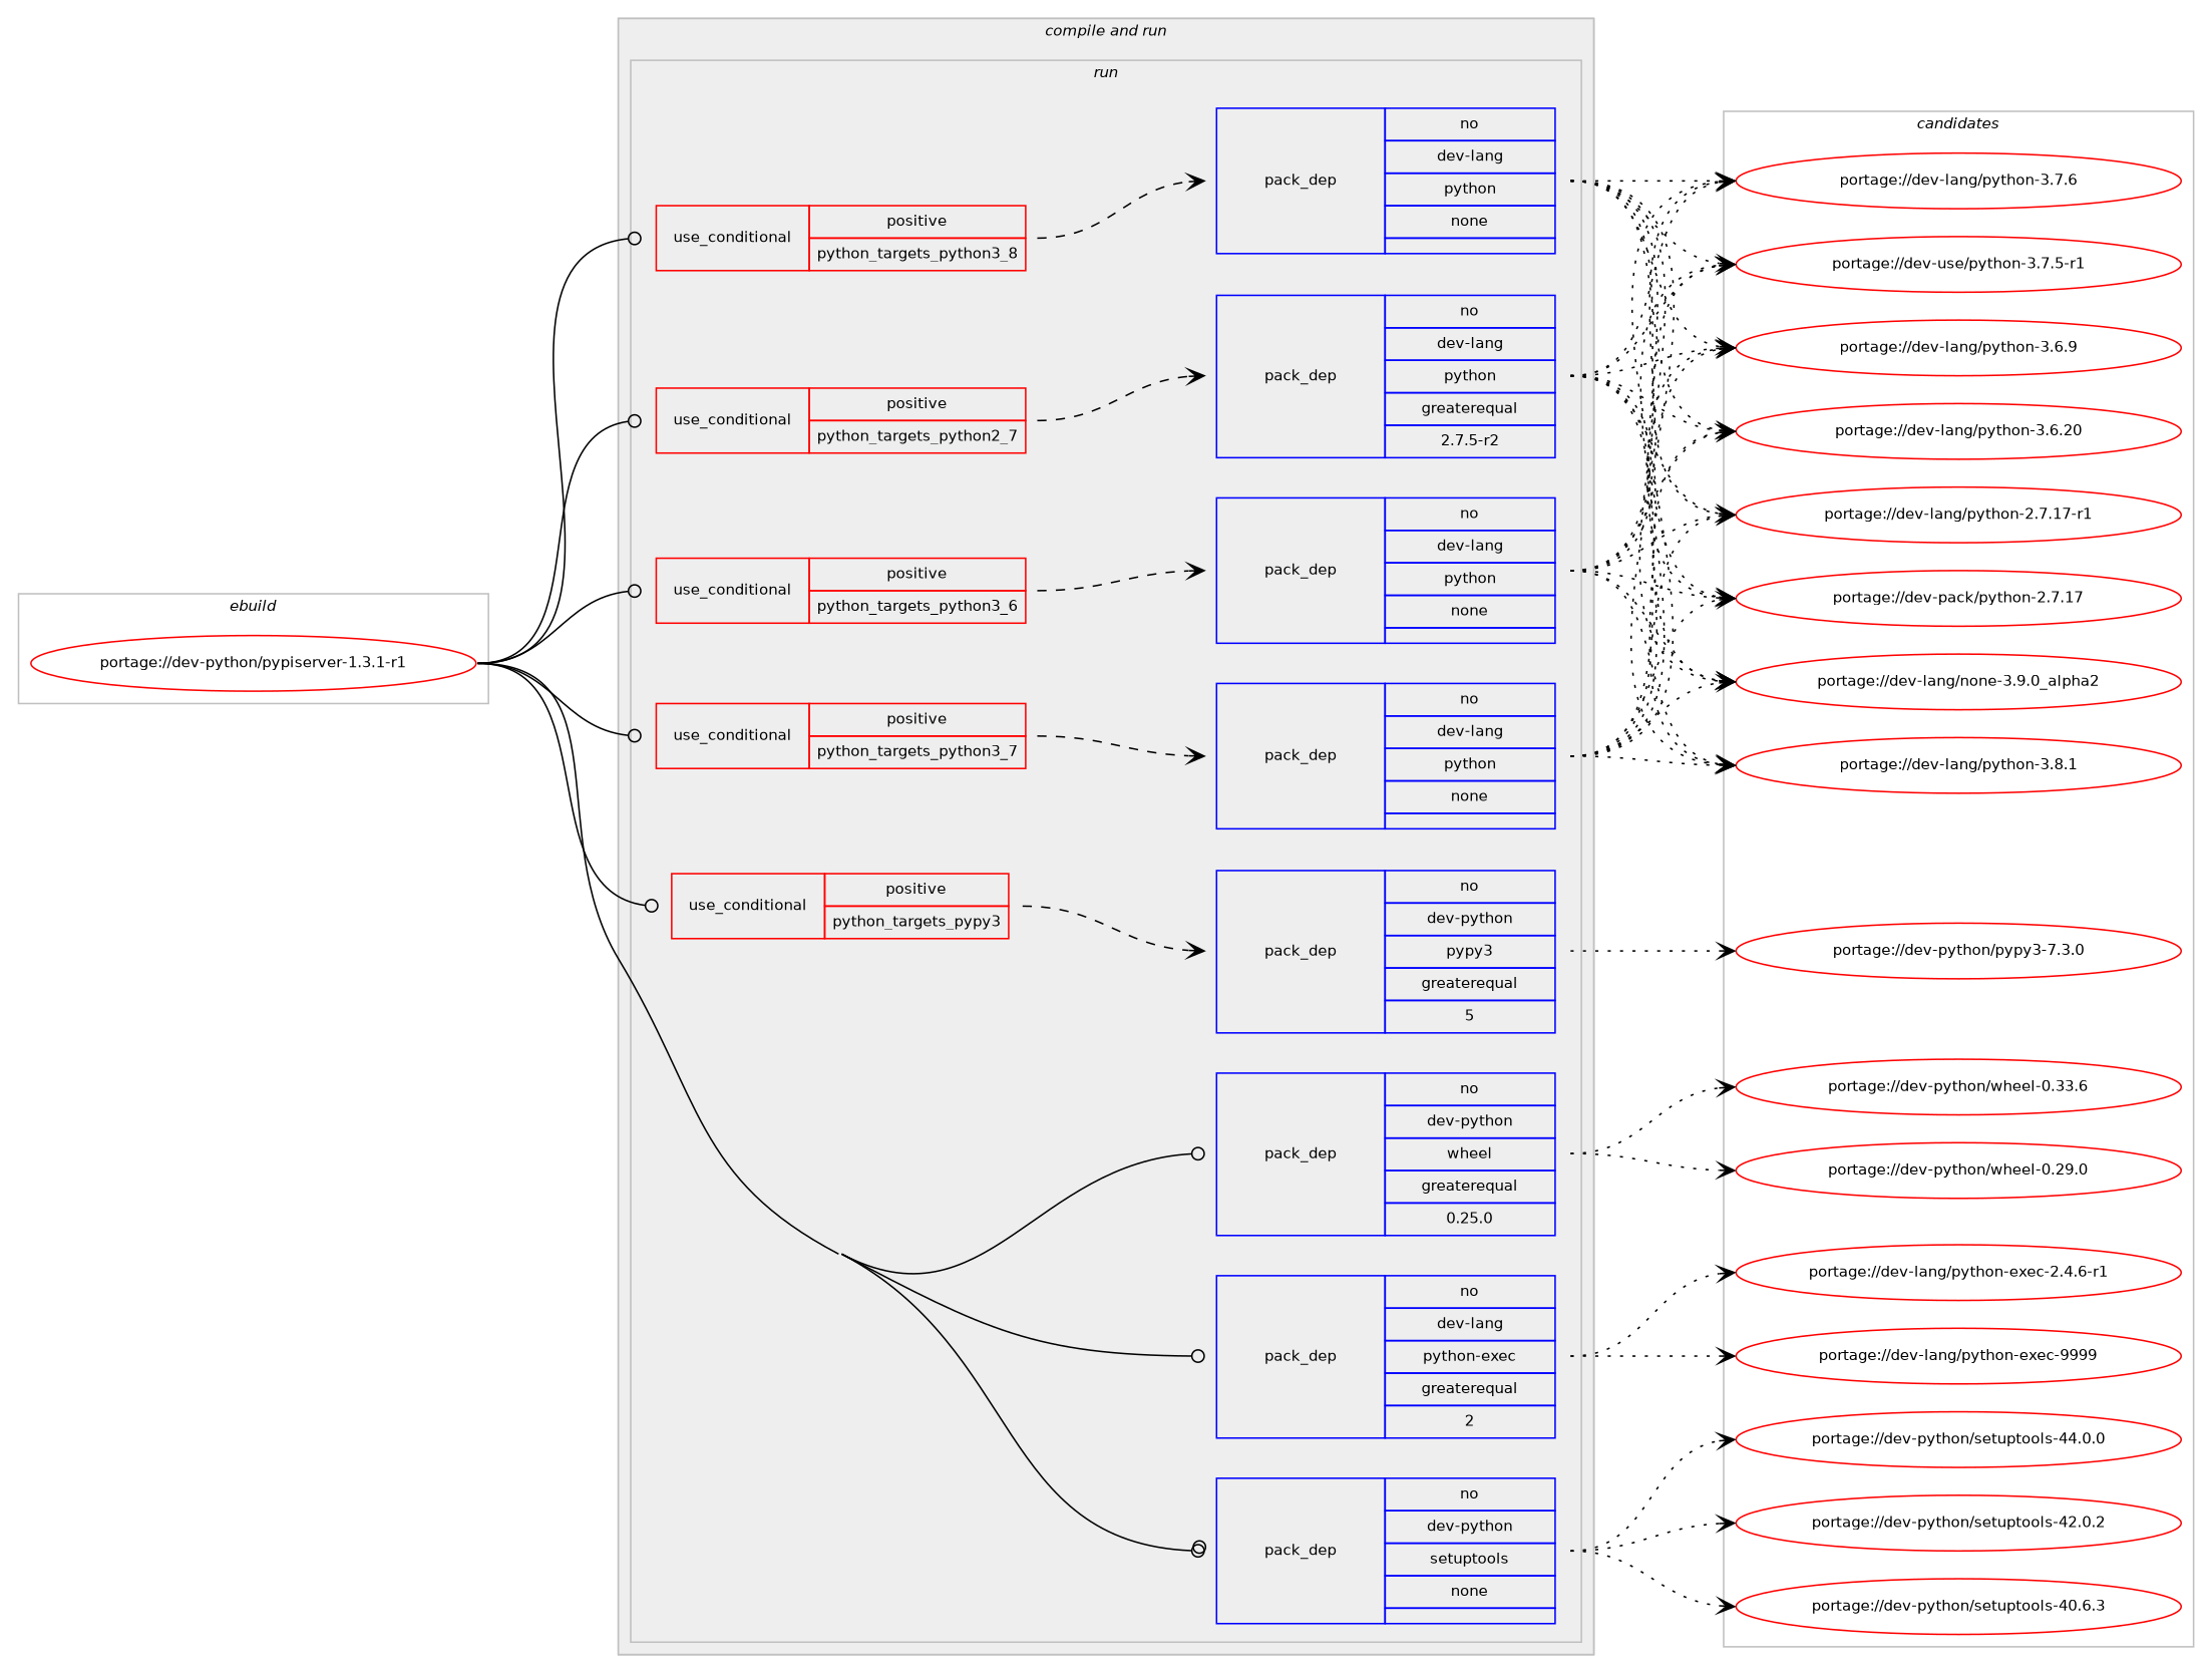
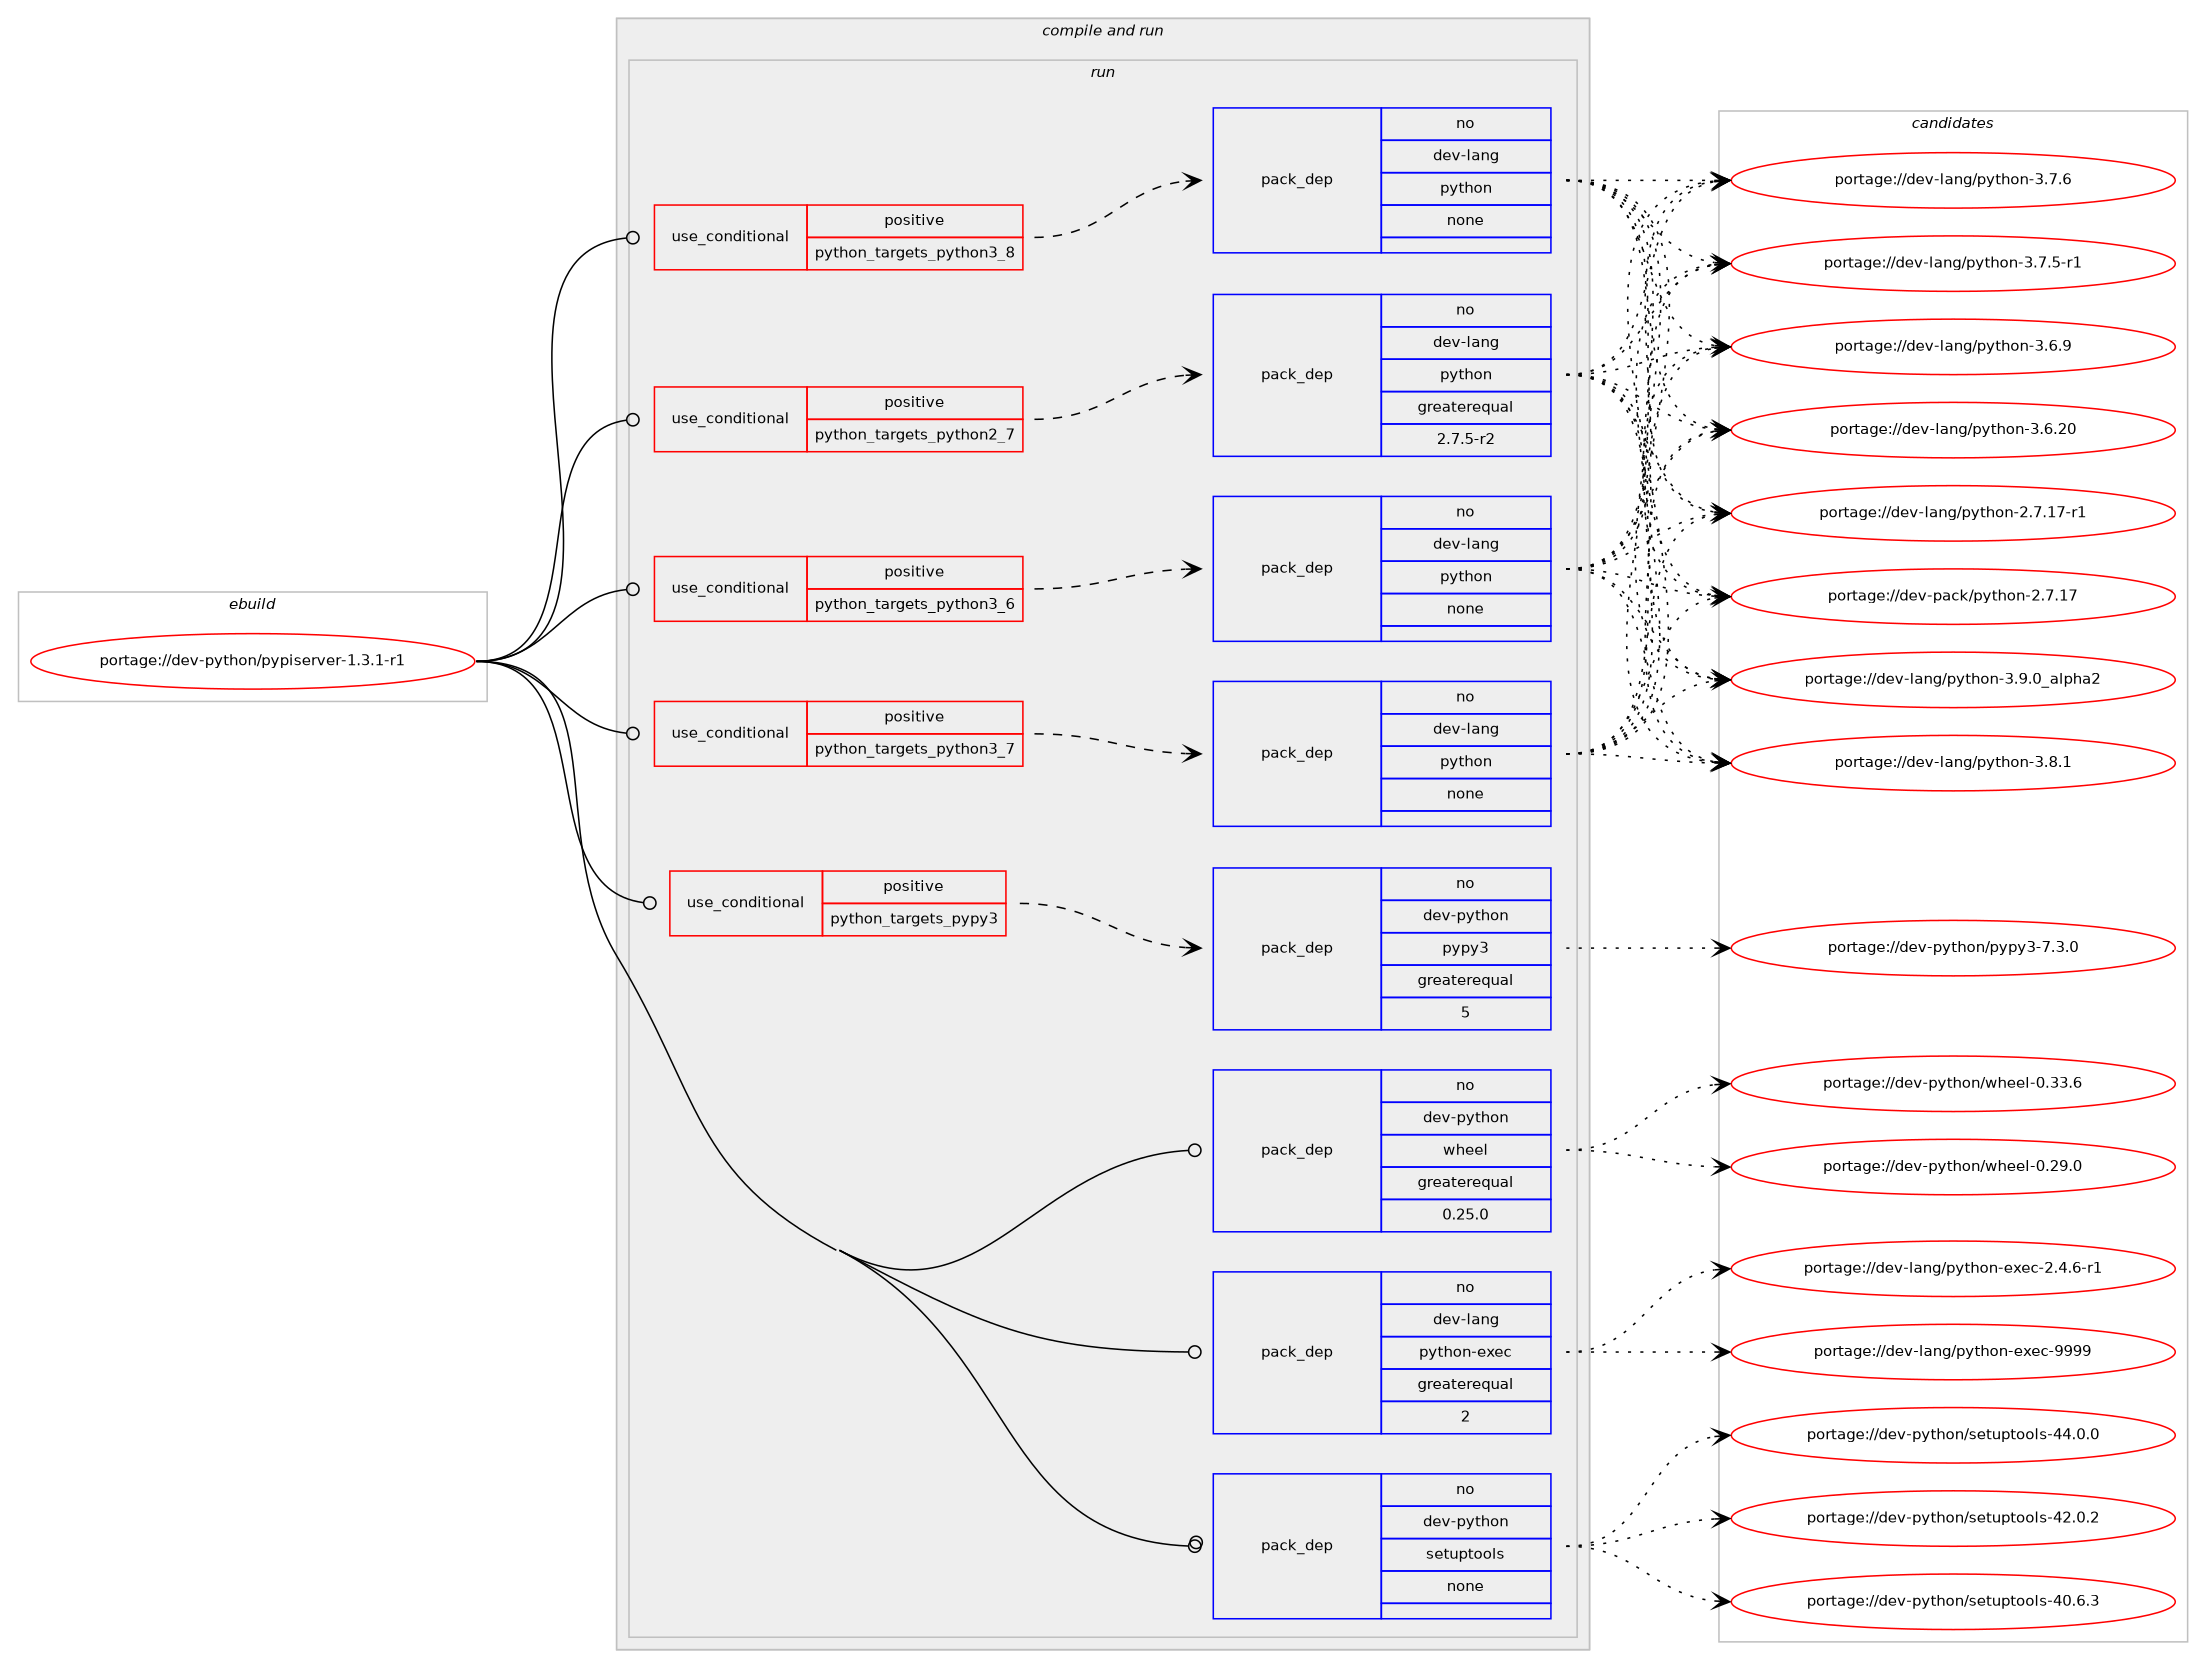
  digraph {
    compound=true
    concentrate=true
    fontname=Helvetica
    fontsize=10
    newrank=true
    rankdir=LR
    ranksep=1.5
    node [color=red fontname=Helvetica fontsize=10]
    edge [arrowhead=vee headport=w style=dotted tailport=e weight=100]
    n1 [label="portage://dev-python/pypiserver-1.3.1-r1" width=4]
    n2 [color=blue label=<<TABLE BORDER="0" CELLBORDER="1" CELLSPACING="0" CELLPADDING="4" WIDTH="220"><TR><TD ROWSPAN="6" CELLPADDING="30">pack_dep</TD></TR><TR><TD WIDTH="110">no</TD></TR><TR><TD>dev-python</TD></TR><TR><TD>pypy3</TD></TR><TR><TD>greaterequal</TD></TR><TR><TD>5</TD></TR></TABLE>> shape=none]
    n3 [label=<<TABLE BORDER="0" CELLBORDER="1" CELLSPACING="0" CELLPADDING="4"><TR><TD ROWSPAN="3" CELLPADDING="10">use_conditional</TD></TR><TR><TD>positive</TD></TR><TR><TD>python_targets_pypy3</TD></TR></TABLE>> shape=none]
    n4 [color=blue label=<<TABLE BORDER="0" CELLBORDER="1" CELLSPACING="0" CELLPADDING="4" WIDTH="220"><TR><TD ROWSPAN="6" CELLPADDING="30">pack_dep</TD></TR><TR><TD WIDTH="110">no</TD></TR><TR><TD>dev-lang</TD></TR><TR><TD>python</TD></TR><TR><TD>greaterequal</TD></TR><TR><TD>2.7.5-r2</TD></TR></TABLE>> shape=none]
    n5 [label=<<TABLE BORDER="0" CELLBORDER="1" CELLSPACING="0" CELLPADDING="4"><TR><TD ROWSPAN="3" CELLPADDING="10">use_conditional</TD></TR><TR><TD>positive</TD></TR><TR><TD>python_targets_python2_7</TD></TR></TABLE>> shape=none]
    n6 [color=blue label=<<TABLE BORDER="0" CELLBORDER="1" CELLSPACING="0" CELLPADDING="4" WIDTH="220"><TR><TD ROWSPAN="6" CELLPADDING="30">pack_dep</TD></TR><TR><TD WIDTH="110">no</TD></TR><TR><TD>dev-lang</TD></TR><TR><TD>python</TD></TR><TR><TD>none</TD></TR><TR><TD></TD></TR></TABLE>> shape=none]
    n7 [label=<<TABLE BORDER="0" CELLBORDER="1" CELLSPACING="0" CELLPADDING="4"><TR><TD ROWSPAN="3" CELLPADDING="10">use_conditional</TD></TR><TR><TD>positive</TD></TR><TR><TD>python_targets_python3_6</TD></TR></TABLE>> shape=none]
    n8 [color=blue label=<<TABLE BORDER="0" CELLBORDER="1" CELLSPACING="0" CELLPADDING="4" WIDTH="220"><TR><TD ROWSPAN="6" CELLPADDING="30">pack_dep</TD></TR><TR><TD WIDTH="110">no</TD></TR><TR><TD>dev-lang</TD></TR><TR><TD>python</TD></TR><TR><TD>none</TD></TR><TR><TD></TD></TR></TABLE>> shape=none]
    n9 [label=<<TABLE BORDER="0" CELLBORDER="1" CELLSPACING="0" CELLPADDING="4"><TR><TD ROWSPAN="3" CELLPADDING="10">use_conditional</TD></TR><TR><TD>positive</TD></TR><TR><TD>python_targets_python3_7</TD></TR></TABLE>> shape=none]
    n10 [color=blue label=<<TABLE BORDER="0" CELLBORDER="1" CELLSPACING="0" CELLPADDING="4" WIDTH="220"><TR><TD ROWSPAN="6" CELLPADDING="30">pack_dep</TD></TR><TR><TD WIDTH="110">no</TD></TR><TR><TD>dev-lang</TD></TR><TR><TD>python</TD></TR><TR><TD>none</TD></TR><TR><TD></TD></TR></TABLE>> shape=none]
    n11 [label=<<TABLE BORDER="0" CELLBORDER="1" CELLSPACING="0" CELLPADDING="4"><TR><TD ROWSPAN="3" CELLPADDING="10">use_conditional</TD></TR><TR><TD>positive</TD></TR><TR><TD>python_targets_python3_8</TD></TR></TABLE>> shape=none]
    n12 [color=blue label=<<TABLE BORDER="0" CELLBORDER="1" CELLSPACING="0" CELLPADDING="4" WIDTH="220"><TR><TD ROWSPAN="6" CELLPADDING="30">pack_dep</TD></TR><TR><TD WIDTH="110">no</TD></TR><TR><TD>dev-lang</TD></TR><TR><TD>python-exec</TD></TR><TR><TD>greaterequal</TD></TR><TR><TD>2</TD></TR></TABLE>> shape=none]
    n13 [color=blue label=<<TABLE BORDER="0" CELLBORDER="1" CELLSPACING="0" CELLPADDING="4" WIDTH="220"><TR><TD ROWSPAN="6" CELLPADDING="30">pack_dep</TD></TR><TR><TD WIDTH="110">no</TD></TR><TR><TD>dev-python</TD></TR><TR><TD>setuptools</TD></TR><TR><TD>none</TD></TR><TR><TD></TD></TR></TABLE>> shape=none]
    n14 [color=blue label=<<TABLE BORDER="0" CELLBORDER="1" CELLSPACING="0" CELLPADDING="4" WIDTH="220"><TR><TD ROWSPAN="6" CELLPADDING="30">pack_dep</TD></TR><TR><TD WIDTH="110">no</TD></TR><TR><TD>dev-python</TD></TR><TR><TD>wheel</TD></TR><TR><TD>greaterequal</TD></TR><TR><TD>0.25.0</TD></TR></TABLE>> shape=none]
    n15 [label="portage://dev-python/pypy3-7.3.0" width=4]
-   n16 [label="portage://dev-lang/none-3.9.0_alpha2" width=4]
+   n16 [label="portage://dev-lang/python-3.9.0_alpha2" width=4]
    n17 [label="portage://dev-lang/python-3.8.1" width=4]
    n18 [label="portage://dev-lang/python-3.7.6" width=4]
-   n19 [label="portage://dev-use/python-3.7.5-r1" width=4]
+   n19 [label="portage://dev-lang/python-3.7.5-r1" width=4]
    n20 [label="portage://dev-lang/python-3.6.9" width=4]
    n21 [label="portage://dev-lang/python-3.6.20" width=4]
    n22 [label="portage://dev-lang/python-2.7.17-r1" width=4]
    n23 [label="portage://dev-pack/python-2.7.17" width=4]
    n24 [label="portage://dev-lang/python-exec-9999" width=4]
    n25 [label="portage://dev-lang/python-exec-2.4.6-r1" width=4]
    n26 [label="portage://dev-python/setuptools-44.0.0" width=4]
    n27 [label="portage://dev-python/setuptools-42.0.2" width=4]
    n28 [label="portage://dev-python/setuptools-40.6.3" width=4]
    n29 [label="portage://dev-python/wheel-0.33.6" width=4]
    n30 [label="portage://dev-python/wheel-0.29.0" width=4]
    subgraph cluster_1 {
      color=gray
      label=<<i>ebuild</i>>
      n1
    }
    subgraph cluster_2 {
      color=gray
      label=<<i>dependencies</i>>
      subgraph cluster_3 {
        color=gray
        fillcolor="#eeeeee"
        label=<<i>compile</i>>
        style=filled
      }
      subgraph cluster_4 {
        color=gray
        fillcolor="#eeeeee"
        label=<<i>compile and run</i>>
        style=filled
      }
      subgraph cluster_5 {
        color=gray
        fillcolor="#eeeeee"
        label=<<i>run</i>>
        style=filled
        subgraph sub_6 {
          color=gray
          fillcolor="#eeeeee"
          label=<<i>run</i>>
          style=filled
          n3
          subgraph sub_7 {
            color=gray
            fillcolor="#eeeeee"
            label=<<i>run</i>>
            style=filled
            n2
          }
        }
        subgraph sub_8 {
          color=gray
          fillcolor="#eeeeee"
          label=<<i>run</i>>
          style=filled
          n5
          subgraph sub_9 {
            color=gray
            fillcolor="#eeeeee"
            label=<<i>run</i>>
            style=filled
            n4
          }
        }
        subgraph sub_10 {
          color=gray
          fillcolor="#eeeeee"
          label=<<i>run</i>>
          style=filled
          n7
          subgraph sub_11 {
            color=gray
            fillcolor="#eeeeee"
            label=<<i>run</i>>
            style=filled
            n6
          }
        }
        subgraph sub_12 {
          color=gray
          fillcolor="#eeeeee"
          label=<<i>run</i>>
          style=filled
          n9
          subgraph sub_13 {
            color=gray
            fillcolor="#eeeeee"
            label=<<i>run</i>>
            style=filled
            n8
          }
        }
        subgraph sub_14 {
          color=gray
          fillcolor="#eeeeee"
          label=<<i>run</i>>
          style=filled
          n11
          subgraph sub_15 {
            color=gray
            fillcolor="#eeeeee"
            label=<<i>run</i>>
            style=filled
            n10
          }
        }
        subgraph sub_16 {
          color=gray
          fillcolor="#eeeeee"
          label=<<i>run</i>>
          style=filled
          n12
        }
        subgraph sub_17 {
          color=gray
          fillcolor="#eeeeee"
          label=<<i>run</i>>
          style=filled
          n13
        }
        subgraph sub_18 {
          color=gray
          fillcolor="#eeeeee"
          label=<<i>run</i>>
          style=filled
          n14
        }
      }
    }
    subgraph cluster_19 {
      color=gray
      label=<<i>candidates</i>>
      rank=same
      subgraph sub_20 {
        color=black
        label=<<i>candidates</i>>
        nodesep=1
        rank=same
        n15
      }
      subgraph sub_21 {
        color=black
        label=<<i>candidates</i>>
        nodesep=1
        rank=same
        n16
        n17
        n18
        n19
        n20
        n21
        n22
        n23
      }
      subgraph sub_22 {
        color=black
        label=<<i>candidates</i>>
        nodesep=1
        rank=same
        n16
        n17
        n18
        n19
        n20
        n21
        n22
        n23
      }
      subgraph sub_23 {
        color=black
        label=<<i>candidates</i>>
        nodesep=1
        rank=same
        n16
        n17
        n18
        n19
        n20
        n21
        n22
        n23
      }
      subgraph sub_24 {
        color=black
        label=<<i>candidates</i>>
        nodesep=1
        rank=same
        n16
        n17
        n18
        n19
        n20
        n21
        n22
        n23
      }
      subgraph sub_25 {
        color=black
        label=<<i>candidates</i>>
        nodesep=1
        rank=same
        n24
        n25
      }
      subgraph sub_26 {
        color=black
        label=<<i>candidates</i>>
        nodesep=1
        rank=same
        n26
        n27
        n28
      }
      subgraph sub_27 {
        color=black
        label=<<i>candidates</i>>
        nodesep=1
        rank=same
        n29
        n30
      }
    }
    n1 -> n3 [arrowhead=odot style=solid weight=20]
    n1 -> n5 [arrowhead=odot style=solid weight=20]
    n1 -> n7 [arrowhead=odot style=solid weight=20]
    n1 -> n9 [arrowhead=odot style=solid weight=20]
    n1 -> n11 [arrowhead=odot style=solid weight=20]
    n1 -> n12 [arrowhead=odot style=solid weight=20]
    n1 -> n13 [arrowhead=odot style=solid weight=20]
    n1 -> n14 [arrowhead=odot style=solid weight=20]
    n2 -> n15
    n3 -> n2 [style=dashed weight=20]
    n4 -> n16
    n4 -> n17
    n4 -> n18
    n4 -> n19
    n4 -> n20
    n4 -> n21
    n4 -> n22
    n4 -> n23
    n5 -> n4 [style=dashed weight=20]
    n6 -> n16
    n6 -> n17
    n6 -> n18
    n6 -> n19
    n6 -> n20
    n6 -> n21
    n6 -> n22
    n6 -> n23
    n7 -> n6 [style=dashed weight=20]
    n8 -> n16
    n8 -> n17
    n8 -> n18
    n8 -> n19
    n8 -> n20
    n8 -> n21
    n8 -> n22
    n8 -> n23
    n9 -> n8 [style=dashed weight=20]
    n10 -> n16
    n10 -> n17
    n10 -> n18
    n10 -> n19
    n10 -> n20
    n10 -> n21
    n10 -> n22
    n10 -> n23
    n11 -> n10 [style=dashed weight=20]
    n12 -> n24
    n12 -> n25
    n13 -> n26
    n13 -> n27
    n13 -> n28
    n14 -> n29
    n14 -> n30
  }
